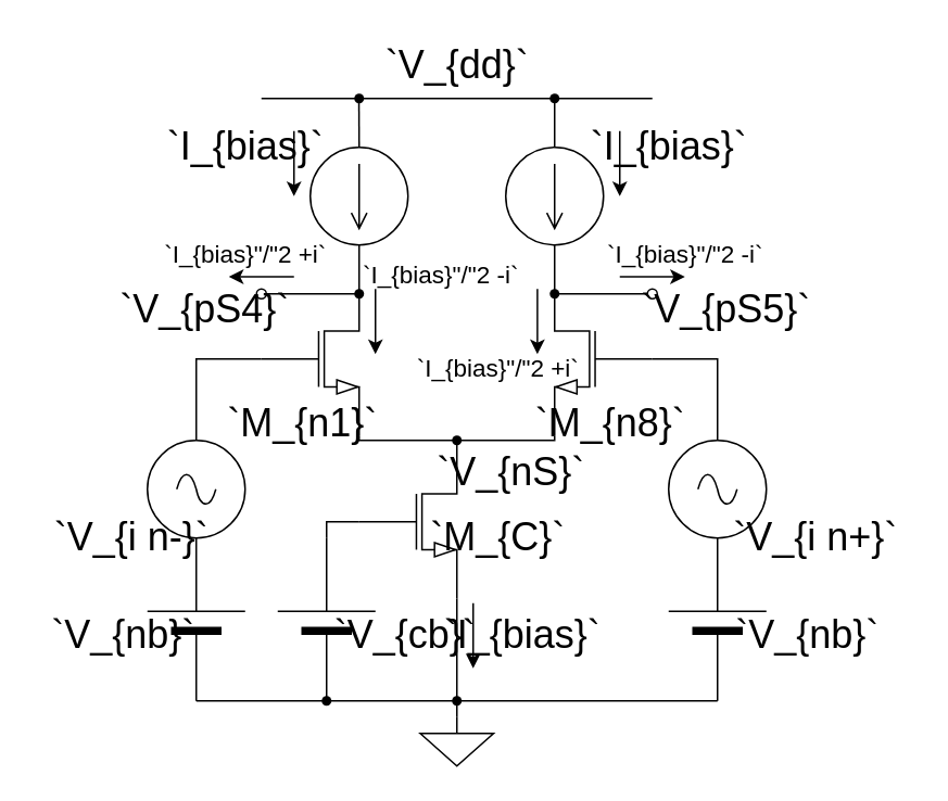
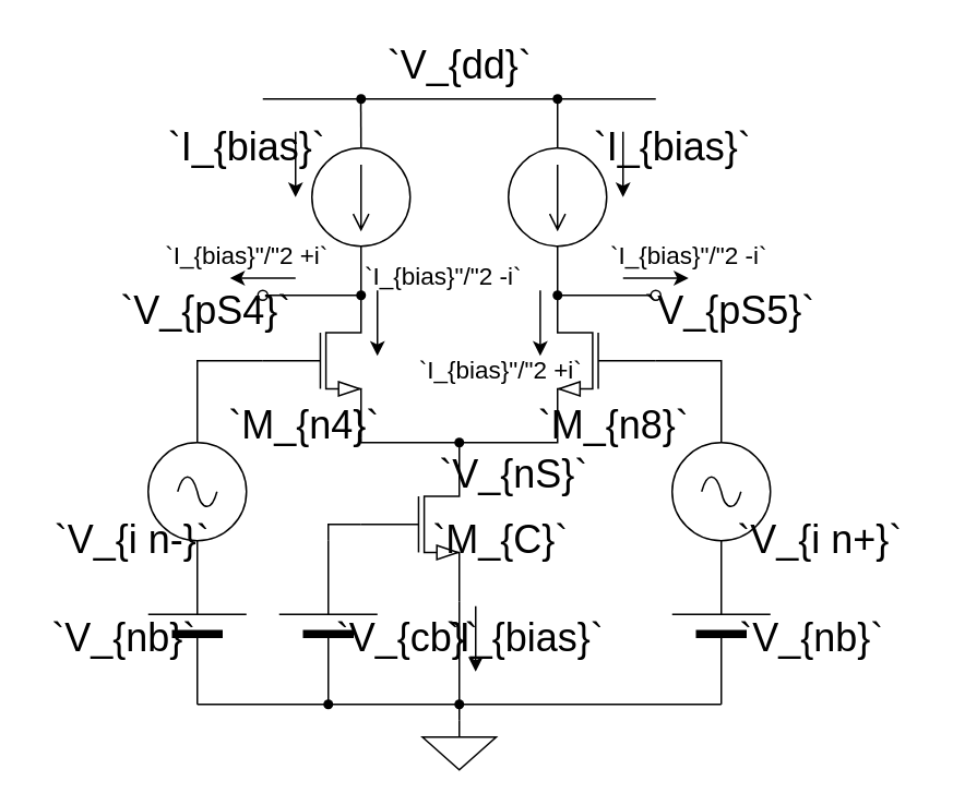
  <mxCell id="0" />
  <mxCell id="1" parent="0" />
  <mxCell id="2" value="" style="endArrow=none;html=1;rounded=0;" parent="1" edge="1"><mxGeometry width="50" height="50" relative="1" as="geometry"><mxPoint x="160" y="60" as="sourcePoint" /><mxPoint x="400" y="60" as="targetPoint" /></mxGeometry></mxCell>
  <mxCell id="3" style="edgeStyle=orthogonalEdgeStyle;shape=connector;rounded=0;orthogonalLoop=1;jettySize=auto;html=1;exitX=0;exitY=0.5;exitDx=0;exitDy=0;exitPerimeter=0;labelBackgroundColor=default;strokeColor=default;fontFamily=Helvetica;fontSize=11;fontColor=default;endArrow=none;endFill=0;" parent="1" source="5" edge="1"><mxGeometry relative="1" as="geometry"><mxPoint x="219.857" y="60" as="targetPoint" /></mxGeometry></mxCell>
  <mxCell id="4" style="edgeStyle=orthogonalEdgeStyle;shape=connector;rounded=0;orthogonalLoop=1;jettySize=auto;html=1;exitX=1;exitY=0.5;exitDx=0;exitDy=0;exitPerimeter=0;entryX=1;entryY=0;entryDx=0;entryDy=0;entryPerimeter=0;labelBackgroundColor=default;strokeColor=default;fontFamily=Helvetica;fontSize=11;fontColor=default;endArrow=none;endFill=0;" parent="1" source="5" target="17" edge="1"><mxGeometry relative="1" as="geometry" /></mxCell>
  <mxCell id="5" value="" style="pointerEvents=1;verticalLabelPosition=bottom;shadow=0;dashed=0;align=center;html=1;verticalAlign=top;shape=mxgraph.electrical.signal_sources.source;aspect=fixed;points=[[0.5,0,0],[1,0.5,0],[0.5,1,0],[0,0.5,0]];elSignalType=dc1;rotation=90;" parent="1" vertex="1"><mxGeometry x="190" y="90" width="60" height="60" as="geometry" /></mxCell>
  <mxCell id="6" value="&lt;font style=&quot;font-size: 24px;&quot;&gt;`I_{bias}`&lt;/font&gt;" style="text;html=1;align=center;verticalAlign=middle;resizable=0;points=[];autosize=1;strokeColor=none;fillColor=none;fontSize=11;fontFamily=Helvetica;fontColor=default;" parent="1" vertex="1"><mxGeometry x="90" y="70" width="120" height="40" as="geometry" /></mxCell>
  <mxCell id="7" value="&lt;font style=&quot;font-size: 24px;&quot;&gt;`V_{dd}`&lt;/font&gt;" style="text;html=1;align=center;verticalAlign=middle;resizable=0;points=[];autosize=1;strokeColor=none;fillColor=none;fontSize=11;fontFamily=Helvetica;fontColor=default;" parent="1" vertex="1"><mxGeometry x="225" y="20" width="110" height="40" as="geometry" /></mxCell>
  <mxCell id="8" value="" style="shape=waypoint;sketch=0;fillStyle=solid;size=6;pointerEvents=1;points=[];fillColor=none;resizable=0;rotatable=0;perimeter=centerPerimeter;snapToPoint=1;fontFamily=Helvetica;fontSize=11;fontColor=default;" parent="1" vertex="1"><mxGeometry x="330" y="50" width="20" height="20" as="geometry" /></mxCell>
  <mxCell id="9" style="edgeStyle=orthogonalEdgeStyle;rounded=0;orthogonalLoop=1;jettySize=auto;html=1;exitX=0;exitY=0.5;exitDx=0;exitDy=0;exitPerimeter=0;entryX=0.483;entryY=0.633;entryDx=0;entryDy=0;entryPerimeter=0;endArrow=none;endFill=0;" parent="1" source="11" target="8" edge="1"><mxGeometry relative="1" as="geometry" /></mxCell>
  <mxCell id="10" style="edgeStyle=orthogonalEdgeStyle;shape=connector;rounded=0;orthogonalLoop=1;jettySize=auto;html=1;exitX=1;exitY=0.5;exitDx=0;exitDy=0;exitPerimeter=0;entryX=1;entryY=0;entryDx=0;entryDy=0;entryPerimeter=0;labelBackgroundColor=default;strokeColor=default;fontFamily=Helvetica;fontSize=11;fontColor=default;endArrow=none;endFill=0;" parent="1" source="11" target="18" edge="1"><mxGeometry relative="1" as="geometry" /></mxCell>
  <mxCell id="11" value="" style="pointerEvents=1;verticalLabelPosition=bottom;shadow=0;dashed=0;align=center;html=1;verticalAlign=top;shape=mxgraph.electrical.signal_sources.source;aspect=fixed;points=[[0.5,0,0],[1,0.5,0],[0.5,1,0],[0,0.5,0]];elSignalType=dc1;rotation=90;" parent="1" vertex="1"><mxGeometry x="310" y="90" width="60" height="60" as="geometry" /></mxCell>
  <mxCell id="12" value="" style="shape=waypoint;sketch=0;fillStyle=solid;size=6;pointerEvents=1;points=[];fillColor=none;resizable=0;rotatable=0;perimeter=centerPerimeter;snapToPoint=1;fontFamily=Helvetica;fontSize=11;fontColor=default;" parent="1" vertex="1"><mxGeometry x="210" y="50" width="20" height="20" as="geometry" /></mxCell>
  <mxCell id="13" value="" style="endArrow=classic;html=1;rounded=0;labelBackgroundColor=default;strokeColor=default;fontFamily=Helvetica;fontSize=11;fontColor=default;shape=connector;" parent="1" edge="1"><mxGeometry width="50" height="50" relative="1" as="geometry"><mxPoint x="180" y="80" as="sourcePoint" /><mxPoint x="180" y="120" as="targetPoint" /></mxGeometry></mxCell>
  <mxCell id="14" value="" style="endArrow=classic;html=1;rounded=0;labelBackgroundColor=default;strokeColor=default;fontFamily=Helvetica;fontSize=11;fontColor=default;shape=connector;" parent="1" edge="1"><mxGeometry width="50" height="50" relative="1" as="geometry"><mxPoint x="380" y="80" as="sourcePoint" /><mxPoint x="380" y="120" as="targetPoint" /></mxGeometry></mxCell>
  <mxCell id="15" value="&lt;font style=&quot;font-size: 24px;&quot;&gt;`I_{bias}`&lt;/font&gt;" style="text;html=1;align=center;verticalAlign=middle;resizable=0;points=[];autosize=1;strokeColor=none;fillColor=none;fontSize=11;fontFamily=Helvetica;fontColor=default;" parent="1" vertex="1"><mxGeometry x="350" y="70" width="120" height="40" as="geometry" /></mxCell>
  <mxCell id="16" style="edgeStyle=orthogonalEdgeStyle;shape=connector;rounded=0;orthogonalLoop=1;jettySize=auto;html=1;exitX=1;exitY=1;exitDx=0;exitDy=0;exitPerimeter=0;entryX=1;entryY=1;entryDx=0;entryDy=0;entryPerimeter=0;labelBackgroundColor=default;strokeColor=default;fontFamily=Helvetica;fontSize=11;fontColor=default;endArrow=none;endFill=0;" parent="1" source="17" target="18" edge="1"><mxGeometry relative="1" as="geometry"><Array as="points"><mxPoint x="220" y="270" /><mxPoint x="340" y="270" /></Array></mxGeometry></mxCell>
  <mxCell id="17" value="" style="verticalLabelPosition=bottom;shadow=0;dashed=0;align=center;html=1;verticalAlign=top;shape=mxgraph.electrical.transistors.nmos;pointerEvents=1;fontFamily=Helvetica;fontSize=11;fontColor=default;" parent="1" vertex="1"><mxGeometry x="160" y="170" width="60" height="100" as="geometry" /></mxCell>
  <mxCell id="18" value="" style="verticalLabelPosition=bottom;shadow=0;dashed=0;align=center;html=1;verticalAlign=top;shape=mxgraph.electrical.transistors.nmos;pointerEvents=1;fontFamily=Helvetica;fontSize=11;fontColor=default;flipH=1;" parent="1" vertex="1"><mxGeometry x="340" y="170" width="60" height="100" as="geometry" /></mxCell>
  <mxCell id="19" style="edgeStyle=orthogonalEdgeStyle;shape=connector;rounded=0;orthogonalLoop=1;jettySize=auto;html=1;exitX=1;exitY=0;exitDx=0;exitDy=0;exitPerimeter=0;labelBackgroundColor=default;strokeColor=default;fontFamily=Helvetica;fontSize=11;fontColor=default;endArrow=none;endFill=0;" parent="1" source="21" target="22" edge="1"><mxGeometry relative="1" as="geometry" /></mxCell>
  <mxCell id="20" style="edgeStyle=orthogonalEdgeStyle;shape=connector;rounded=0;orthogonalLoop=1;jettySize=auto;html=1;exitX=1;exitY=1;exitDx=0;exitDy=0;exitPerimeter=0;entryX=0.5;entryY=0;entryDx=0;entryDy=0;entryPerimeter=0;labelBackgroundColor=default;strokeColor=default;fontFamily=Helvetica;fontSize=11;fontColor=default;endArrow=none;endFill=0;" parent="1" source="21" target="29" edge="1"><mxGeometry relative="1" as="geometry" /></mxCell>
  <mxCell id="21" value="" style="verticalLabelPosition=bottom;shadow=0;dashed=0;align=center;html=1;verticalAlign=top;shape=mxgraph.electrical.transistors.nmos;pointerEvents=1;fontFamily=Helvetica;fontSize=11;fontColor=default;" parent="1" vertex="1"><mxGeometry x="220" y="270" width="60" height="100" as="geometry" /></mxCell>
  <mxCell id="22" value="" style="shape=waypoint;sketch=0;fillStyle=solid;size=6;pointerEvents=1;points=[];fillColor=none;resizable=0;rotatable=0;perimeter=centerPerimeter;snapToPoint=1;fontFamily=Helvetica;fontSize=11;fontColor=default;" parent="1" vertex="1"><mxGeometry x="270" y="260" width="20" height="20" as="geometry" /></mxCell>
  <mxCell id="23" value="" style="shape=waypoint;sketch=0;fillStyle=solid;size=6;pointerEvents=1;points=[];fillColor=none;resizable=0;rotatable=0;perimeter=centerPerimeter;snapToPoint=1;fontFamily=Helvetica;fontSize=11;fontColor=default;" parent="1" vertex="1"><mxGeometry x="210" y="170" width="20" height="20" as="geometry" /></mxCell>
  <mxCell id="24" value="" style="shape=waypoint;sketch=0;fillStyle=solid;size=6;pointerEvents=1;points=[];fillColor=none;resizable=0;rotatable=0;perimeter=centerPerimeter;snapToPoint=1;fontFamily=Helvetica;fontSize=11;fontColor=default;" parent="1" vertex="1"><mxGeometry x="330" y="170" width="20" height="20" as="geometry" /></mxCell>
  <mxCell id="25" style="edgeStyle=orthogonalEdgeStyle;shape=connector;rounded=0;orthogonalLoop=1;jettySize=auto;html=1;exitX=1;exitY=0.5;exitDx=0;exitDy=0;labelBackgroundColor=default;strokeColor=default;fontFamily=Helvetica;fontSize=11;fontColor=default;endArrow=none;endFill=0;" parent="1" source="26" target="23" edge="1"><mxGeometry relative="1" as="geometry" /></mxCell>
  <mxCell id="26" value="" style="verticalLabelPosition=bottom;shadow=0;dashed=0;align=center;html=1;verticalAlign=top;strokeWidth=1;shape=ellipse;perimeter=ellipsePerimeter;fontFamily=Helvetica;fontSize=11;fontColor=default;aspect=fixed;" parent="1" vertex="1"><mxGeometry x="157" y="177" width="6" height="6" as="geometry" /></mxCell>
  <mxCell id="27" style="edgeStyle=orthogonalEdgeStyle;shape=connector;rounded=0;orthogonalLoop=1;jettySize=auto;html=1;exitX=0;exitY=0.5;exitDx=0;exitDy=0;entryX=0.575;entryY=0.583;entryDx=0;entryDy=0;entryPerimeter=0;labelBackgroundColor=default;strokeColor=default;fontFamily=Helvetica;fontSize=11;fontColor=default;endArrow=none;endFill=0;" parent="1" source="28" target="24" edge="1"><mxGeometry relative="1" as="geometry" /></mxCell>
  <mxCell id="28" value="" style="verticalLabelPosition=bottom;shadow=0;dashed=0;align=center;html=1;verticalAlign=top;strokeWidth=1;shape=ellipse;perimeter=ellipsePerimeter;fontFamily=Helvetica;fontSize=11;fontColor=default;aspect=fixed;" parent="1" vertex="1"><mxGeometry x="397" y="177" width="6" height="6" as="geometry" /></mxCell>
  <mxCell id="29" value="" style="pointerEvents=1;verticalLabelPosition=bottom;shadow=0;dashed=0;align=center;html=1;verticalAlign=top;shape=mxgraph.electrical.signal_sources.signal_ground;fontFamily=Helvetica;fontSize=11;fontColor=default;" parent="1" vertex="1"><mxGeometry x="257.5" y="440" width="45" height="30" as="geometry" /></mxCell>
  <mxCell id="30" style="edgeStyle=orthogonalEdgeStyle;shape=connector;rounded=0;orthogonalLoop=1;jettySize=auto;html=1;exitX=0.5;exitY=1;exitDx=0;exitDy=0;exitPerimeter=0;entryX=1;entryY=0.5;entryDx=0;entryDy=0;entryPerimeter=0;labelBackgroundColor=default;strokeColor=default;fontFamily=Helvetica;fontSize=11;fontColor=default;endArrow=none;endFill=0;" parent="1" source="32" target="41" edge="1"><mxGeometry relative="1" as="geometry" /></mxCell>
  <mxCell id="31" style="edgeStyle=orthogonalEdgeStyle;shape=connector;rounded=0;orthogonalLoop=1;jettySize=auto;html=1;exitX=0.5;exitY=0;exitDx=0;exitDy=0;exitPerimeter=0;entryX=0;entryY=0.5;entryDx=0;entryDy=0;entryPerimeter=0;labelBackgroundColor=default;strokeColor=default;fontFamily=Helvetica;fontSize=11;fontColor=default;endArrow=none;endFill=0;" parent="1" source="32" target="17" edge="1"><mxGeometry relative="1" as="geometry" /></mxCell>
  <mxCell id="32" value="" style="pointerEvents=1;verticalLabelPosition=bottom;shadow=0;dashed=0;align=center;html=1;verticalAlign=top;shape=mxgraph.electrical.signal_sources.source;aspect=fixed;points=[[0.5,0,0],[1,0.5,0],[0.5,1,0],[0,0.5,0]];elSignalType=ac;fontFamily=Helvetica;fontSize=11;fontColor=default;" parent="1" vertex="1"><mxGeometry x="90" y="270" width="60" height="60" as="geometry" /></mxCell>
  <mxCell id="33" style="edgeStyle=orthogonalEdgeStyle;shape=connector;rounded=0;orthogonalLoop=1;jettySize=auto;html=1;exitX=1;exitY=0.5;exitDx=0;exitDy=0;exitPerimeter=0;entryX=0;entryY=0.5;entryDx=0;entryDy=0;entryPerimeter=0;labelBackgroundColor=default;strokeColor=default;fontFamily=Helvetica;fontSize=11;fontColor=default;endArrow=none;endFill=0;" parent="1" source="35" target="21" edge="1"><mxGeometry relative="1" as="geometry"><Array as="points"><mxPoint x="200" y="320" /></Array></mxGeometry></mxCell>
  <mxCell id="34" style="edgeStyle=orthogonalEdgeStyle;shape=connector;rounded=0;orthogonalLoop=1;jettySize=auto;html=1;exitX=0;exitY=0.5;exitDx=0;exitDy=0;exitPerimeter=0;labelBackgroundColor=default;strokeColor=default;fontFamily=Helvetica;fontSize=11;fontColor=default;endArrow=none;endFill=0;" parent="1" source="35" target="36" edge="1"><mxGeometry relative="1" as="geometry"><Array as="points"><mxPoint x="230" y="430" /><mxPoint x="230" y="430" /></Array></mxGeometry></mxCell>
  <mxCell id="35" value="" style="verticalLabelPosition=bottom;shadow=0;dashed=0;align=center;fillColor=strokeColor;html=1;verticalAlign=top;strokeWidth=1;shape=mxgraph.electrical.miscellaneous.monocell_battery;fontFamily=Helvetica;fontSize=11;fontColor=default;direction=north;" parent="1" vertex="1"><mxGeometry x="170" y="330" width="60" height="100" as="geometry" /></mxCell>
  <mxCell id="36" value="" style="shape=waypoint;sketch=0;fillStyle=solid;size=6;pointerEvents=1;points=[];fillColor=none;resizable=0;rotatable=0;perimeter=centerPerimeter;snapToPoint=1;fontFamily=Helvetica;fontSize=11;fontColor=default;" parent="1" vertex="1"><mxGeometry x="270" y="420" width="20" height="20" as="geometry" /></mxCell>
  <mxCell id="37" style="edgeStyle=orthogonalEdgeStyle;shape=connector;rounded=0;orthogonalLoop=1;jettySize=auto;html=1;exitX=0.5;exitY=1;exitDx=0;exitDy=0;exitPerimeter=0;entryX=1;entryY=0.5;entryDx=0;entryDy=0;entryPerimeter=0;labelBackgroundColor=default;strokeColor=default;fontFamily=Helvetica;fontSize=11;fontColor=default;endArrow=none;endFill=0;" parent="1" source="39" target="43" edge="1"><mxGeometry relative="1" as="geometry" /></mxCell>
  <mxCell id="38" style="edgeStyle=orthogonalEdgeStyle;shape=connector;rounded=0;orthogonalLoop=1;jettySize=auto;html=1;exitX=0.5;exitY=0;exitDx=0;exitDy=0;exitPerimeter=0;entryX=0;entryY=0.5;entryDx=0;entryDy=0;entryPerimeter=0;labelBackgroundColor=default;strokeColor=default;fontFamily=Helvetica;fontSize=11;fontColor=default;endArrow=none;endFill=0;" parent="1" source="39" target="18" edge="1"><mxGeometry relative="1" as="geometry" /></mxCell>
  <mxCell id="39" value="" style="pointerEvents=1;verticalLabelPosition=bottom;shadow=0;dashed=0;align=center;html=1;verticalAlign=top;shape=mxgraph.electrical.signal_sources.source;aspect=fixed;points=[[0.5,0,0],[1,0.5,0],[0.5,1,0],[0,0.5,0]];elSignalType=ac;fontFamily=Helvetica;fontSize=11;fontColor=default;" parent="1" vertex="1"><mxGeometry x="410" y="270" width="60" height="60" as="geometry" /></mxCell>
  <mxCell id="40" style="edgeStyle=orthogonalEdgeStyle;shape=connector;rounded=0;orthogonalLoop=1;jettySize=auto;html=1;exitX=0;exitY=0.5;exitDx=0;exitDy=0;exitPerimeter=0;labelBackgroundColor=default;strokeColor=default;fontFamily=Helvetica;fontSize=11;fontColor=default;endArrow=none;endFill=0;" parent="1" source="41" target="44" edge="1"><mxGeometry relative="1" as="geometry"><Array as="points"><mxPoint x="150" y="430" /><mxPoint x="150" y="430" /></Array></mxGeometry></mxCell>
  <mxCell id="41" value="" style="verticalLabelPosition=bottom;shadow=0;dashed=0;align=center;fillColor=strokeColor;html=1;verticalAlign=top;strokeWidth=1;shape=mxgraph.electrical.miscellaneous.monocell_battery;fontFamily=Helvetica;fontSize=11;fontColor=default;direction=north;" parent="1" vertex="1"><mxGeometry x="90" y="330" width="60" height="100" as="geometry" /></mxCell>
  <mxCell id="42" style="edgeStyle=orthogonalEdgeStyle;shape=connector;rounded=0;orthogonalLoop=1;jettySize=auto;html=1;exitX=0;exitY=0.5;exitDx=0;exitDy=0;exitPerimeter=0;labelBackgroundColor=default;strokeColor=default;fontFamily=Helvetica;fontSize=11;fontColor=default;endArrow=none;endFill=0;" parent="1" source="43" target="36" edge="1"><mxGeometry relative="1" as="geometry"><Array as="points"><mxPoint x="390" y="430" /><mxPoint x="390" y="430" /></Array></mxGeometry></mxCell>
  <mxCell id="43" value="" style="verticalLabelPosition=bottom;shadow=0;dashed=0;align=center;fillColor=strokeColor;html=1;verticalAlign=top;strokeWidth=1;shape=mxgraph.electrical.miscellaneous.monocell_battery;fontFamily=Helvetica;fontSize=11;fontColor=default;direction=north;" parent="1" vertex="1"><mxGeometry x="410" y="330" width="60" height="100" as="geometry" /></mxCell>
  <mxCell id="44" value="" style="shape=waypoint;sketch=0;fillStyle=solid;size=6;pointerEvents=1;points=[];fillColor=none;resizable=0;rotatable=0;perimeter=centerPerimeter;snapToPoint=1;fontFamily=Helvetica;fontSize=11;fontColor=default;" parent="1" vertex="1"><mxGeometry x="190" y="420" width="20" height="20" as="geometry" /></mxCell>
  <mxCell id="45" value="&lt;font style=&quot;font-size: 24px;&quot;&gt;`V_{nS}`&lt;/font&gt;" style="text;html=1;align=center;verticalAlign=middle;resizable=0;points=[];autosize=1;strokeColor=none;fillColor=none;fontSize=11;fontFamily=Helvetica;fontColor=default;" parent="1" vertex="1"><mxGeometry x="257.5" y="270" width="110" height="40" as="geometry" /></mxCell>
  <mxCell id="46" value="" style="endArrow=classic;html=1;rounded=0;labelBackgroundColor=default;strokeColor=default;fontFamily=Helvetica;fontSize=11;fontColor=default;shape=connector;" parent="1" edge="1"><mxGeometry width="50" height="50" relative="1" as="geometry"><mxPoint x="180" y="169.52" as="sourcePoint" /><mxPoint x="140" y="169.52" as="targetPoint" /></mxGeometry></mxCell>
  <mxCell id="47" value="" style="endArrow=classic;html=1;rounded=0;labelBackgroundColor=default;strokeColor=default;fontFamily=Helvetica;fontSize=11;fontColor=default;shape=connector;" parent="1" edge="1"><mxGeometry width="50" height="50" relative="1" as="geometry"><mxPoint x="380" y="169.52" as="sourcePoint" /><mxPoint x="420" y="169.52" as="targetPoint" /></mxGeometry></mxCell>
  <mxCell id="48" value="" style="endArrow=classic;html=1;rounded=0;labelBackgroundColor=default;strokeColor=default;fontFamily=Helvetica;fontSize=11;fontColor=default;shape=connector;" edge="1" parent="1"><mxGeometry width="50" height="50" relative="1" as="geometry"><mxPoint x="290" y="370" as="sourcePoint" /><mxPoint x="290" y="410" as="targetPoint" /></mxGeometry></mxCell>
  <mxCell id="49" value="&lt;font style=&quot;font-size: 24px;&quot;&gt;`I_{bias}`&lt;/font&gt;" style="text;html=1;align=center;verticalAlign=middle;resizable=0;points=[];autosize=1;strokeColor=none;fillColor=none;fontSize=11;fontFamily=Helvetica;fontColor=default;" vertex="1" parent="1"><mxGeometry x="260" y="370" width="120" height="40" as="geometry" /></mxCell>
  <mxCell id="50" value="&lt;font style=&quot;font-size: 24px;&quot;&gt;`V_{nb}`&lt;/font&gt;" style="text;html=1;align=center;verticalAlign=middle;resizable=0;points=[];autosize=1;strokeColor=none;fillColor=none;fontSize=11;fontFamily=Helvetica;fontColor=default;" vertex="1" parent="1"><mxGeometry x="20" y="370" width="110" height="40" as="geometry" /></mxCell>
  <mxCell id="51" value="&lt;font style=&quot;font-size: 24px;&quot;&gt;`V_{nb}`&lt;/font&gt;" style="text;html=1;align=center;verticalAlign=middle;resizable=0;points=[];autosize=1;strokeColor=none;fillColor=none;fontSize=11;fontFamily=Helvetica;fontColor=default;" vertex="1" parent="1"><mxGeometry x="440" y="370" width="110" height="40" as="geometry" /></mxCell>
  <mxCell id="52" value="&lt;font style=&quot;font-size: 24px;&quot;&gt;`V_{i n+}`&lt;/font&gt;" style="text;html=1;align=center;verticalAlign=middle;resizable=0;points=[];autosize=1;strokeColor=none;fillColor=none;fontSize=11;fontFamily=Helvetica;fontColor=default;" vertex="1" parent="1"><mxGeometry x="440" y="310" width="120" height="40" as="geometry" /></mxCell>
  <mxCell id="53" value="&lt;font style=&quot;font-size: 24px;&quot;&gt;`V_{i n-}`&lt;/font&gt;" style="text;html=1;align=center;verticalAlign=middle;resizable=0;points=[];autosize=1;strokeColor=none;fillColor=none;fontSize=11;fontFamily=Helvetica;fontColor=default;" vertex="1" parent="1"><mxGeometry x="20" y="310" width="120" height="40" as="geometry" /></mxCell>
  <mxCell id="54" value="&lt;font style=&quot;font-size: 24px;&quot;&gt;`M_{C}`&lt;/font&gt;" style="text;html=1;align=center;verticalAlign=middle;resizable=0;points=[];autosize=1;strokeColor=none;fillColor=none;fontSize=11;fontFamily=Helvetica;fontColor=default;" vertex="1" parent="1"><mxGeometry x="250" y="310" width="110" height="40" as="geometry" /></mxCell>
- <mxCell id="55" value="&lt;font style=&quot;font-size: 24px;&quot;&gt;`M_{n1}`&lt;/font&gt;" style="text;html=1;align=center;verticalAlign=middle;resizable=0;points=[];autosize=1;strokeColor=none;fillColor=none;fontSize=11;fontFamily=Helvetica;fontColor=default;" vertex="1" parent="1"><mxGeometry x="125" y="240" width="120" height="40" as="geometry" /></mxCell>
+ <mxCell id="55" value="&lt;font style=&quot;font-size: 24px;&quot;&gt;`M_{n4}`&lt;/font&gt;" style="text;html=1;align=center;verticalAlign=middle;resizable=0;points=[];autosize=1;strokeColor=none;fillColor=none;fontSize=11;fontFamily=Helvetica;fontColor=default;" vertex="1" parent="1"><mxGeometry x="125" y="240" width="120" height="40" as="geometry" /></mxCell>
  <mxCell id="56" value="&lt;font style=&quot;font-size: 24px;&quot;&gt;`M_{n8}`&lt;/font&gt;" style="text;html=1;align=center;verticalAlign=middle;resizable=0;points=[];autosize=1;strokeColor=none;fillColor=none;fontSize=11;fontFamily=Helvetica;fontColor=default;" vertex="1" parent="1"><mxGeometry x="314" y="240" width="120" height="40" as="geometry" /></mxCell>
  <mxCell id="57" value="" style="endArrow=classic;html=1;rounded=0;labelBackgroundColor=default;strokeColor=default;fontFamily=Helvetica;fontSize=11;fontColor=default;shape=connector;" edge="1" parent="1"><mxGeometry width="50" height="50" relative="1" as="geometry"><mxPoint x="230" y="177" as="sourcePoint" /><mxPoint x="230" y="217" as="targetPoint" /></mxGeometry></mxCell>
  <mxCell id="58" value="" style="endArrow=classic;html=1;rounded=0;labelBackgroundColor=default;strokeColor=default;fontFamily=Helvetica;fontSize=11;fontColor=default;shape=connector;" edge="1" parent="1"><mxGeometry width="50" height="50" relative="1" as="geometry"><mxPoint x="329.43" y="177" as="sourcePoint" /><mxPoint x="329.43" y="217" as="targetPoint" /></mxGeometry></mxCell>
  <mxCell id="59" value="&lt;font style=&quot;font-size: 15px;&quot;&gt;`I_{bias}&quot;/&quot;2 -i`&lt;/font&gt;" style="text;html=1;align=center;verticalAlign=middle;resizable=0;points=[];autosize=1;strokeColor=none;fillColor=none;fontSize=15;fontFamily=Helvetica;fontColor=default;" vertex="1" parent="1"><mxGeometry x="210" y="153" width="120" height="30" as="geometry" /></mxCell>
  <mxCell id="60" value="&lt;font style=&quot;font-size: 15px;&quot;&gt;`I_{bias}&quot;/&quot;2 +i`&lt;/font&gt;" style="text;html=1;align=center;verticalAlign=middle;resizable=0;points=[];autosize=1;strokeColor=none;fillColor=none;fontSize=15;fontFamily=Helvetica;fontColor=default;" vertex="1" parent="1"><mxGeometry x="245" y="210" width="120" height="30" as="geometry" /></mxCell>
  <mxCell id="61" value="&lt;font style=&quot;font-size: 15px;&quot;&gt;`I_{bias}&quot;/&quot;2 +i`&lt;/font&gt;" style="text;html=1;align=center;verticalAlign=middle;resizable=0;points=[];autosize=1;strokeColor=none;fillColor=none;fontSize=15;fontFamily=Helvetica;fontColor=default;" vertex="1" parent="1"><mxGeometry x="90" y="140" width="120" height="30" as="geometry" /></mxCell>
  <mxCell id="62" value="&lt;font style=&quot;font-size: 15px;&quot;&gt;`I_{bias}&quot;/&quot;2 -i`&lt;/font&gt;" style="text;html=1;align=center;verticalAlign=middle;resizable=0;points=[];autosize=1;strokeColor=none;fillColor=none;fontSize=15;fontFamily=Helvetica;fontColor=default;" vertex="1" parent="1"><mxGeometry x="360" y="140" width="120" height="30" as="geometry" /></mxCell>
  <mxCell id="63" value="&lt;font style=&quot;font-size: 24px;&quot;&gt;`V_{pS4}`&lt;/font&gt;" style="text;html=1;align=center;verticalAlign=middle;resizable=0;points=[];autosize=1;strokeColor=none;fillColor=none;fontSize=11;fontFamily=Helvetica;fontColor=default;" vertex="1" parent="1"><mxGeometry x="60" y="170" width="130" height="40" as="geometry" /></mxCell>
  <mxCell id="64" value="&lt;font style=&quot;font-size: 24px;&quot;&gt;`V_{pS5}`&lt;/font&gt;" style="text;html=1;align=center;verticalAlign=middle;resizable=0;points=[];autosize=1;strokeColor=none;fillColor=none;fontSize=11;fontFamily=Helvetica;fontColor=default;" vertex="1" parent="1"><mxGeometry x="380" y="170" width="130" height="40" as="geometry" /></mxCell>
  <mxCell id="65" value="&lt;font style=&quot;font-size: 24px;&quot;&gt;`V_{cb}`&lt;/font&gt;" style="text;html=1;align=center;verticalAlign=middle;resizable=0;points=[];autosize=1;strokeColor=none;fillColor=none;fontSize=11;fontFamily=Helvetica;fontColor=default;" vertex="1" parent="1"><mxGeometry x="192.5" y="370" width="110" height="40" as="geometry" /></mxCell>
